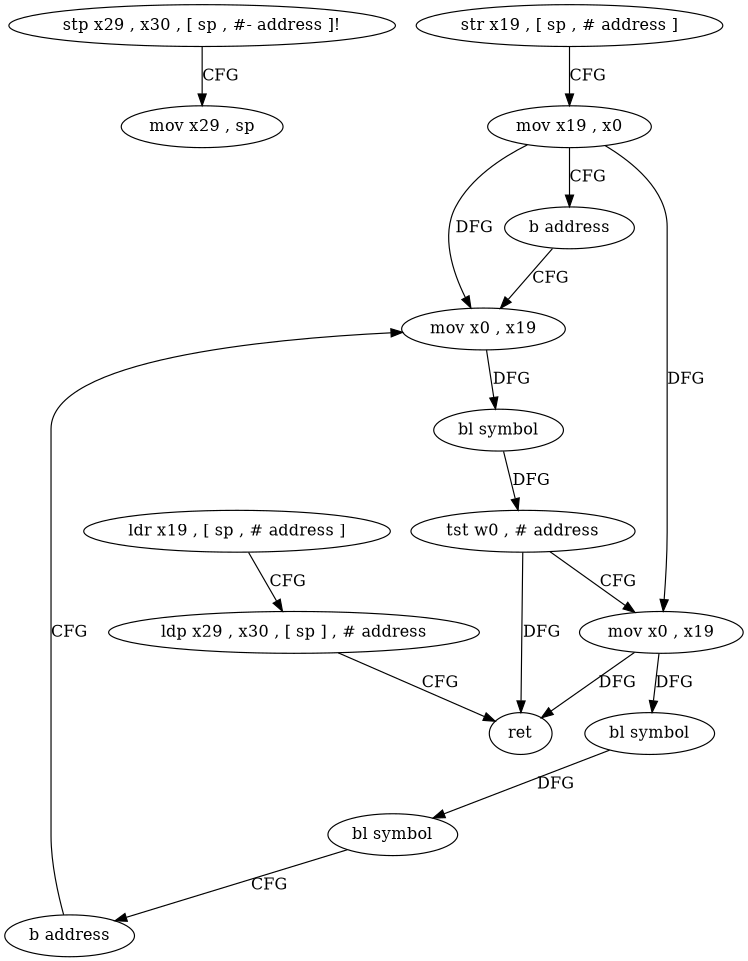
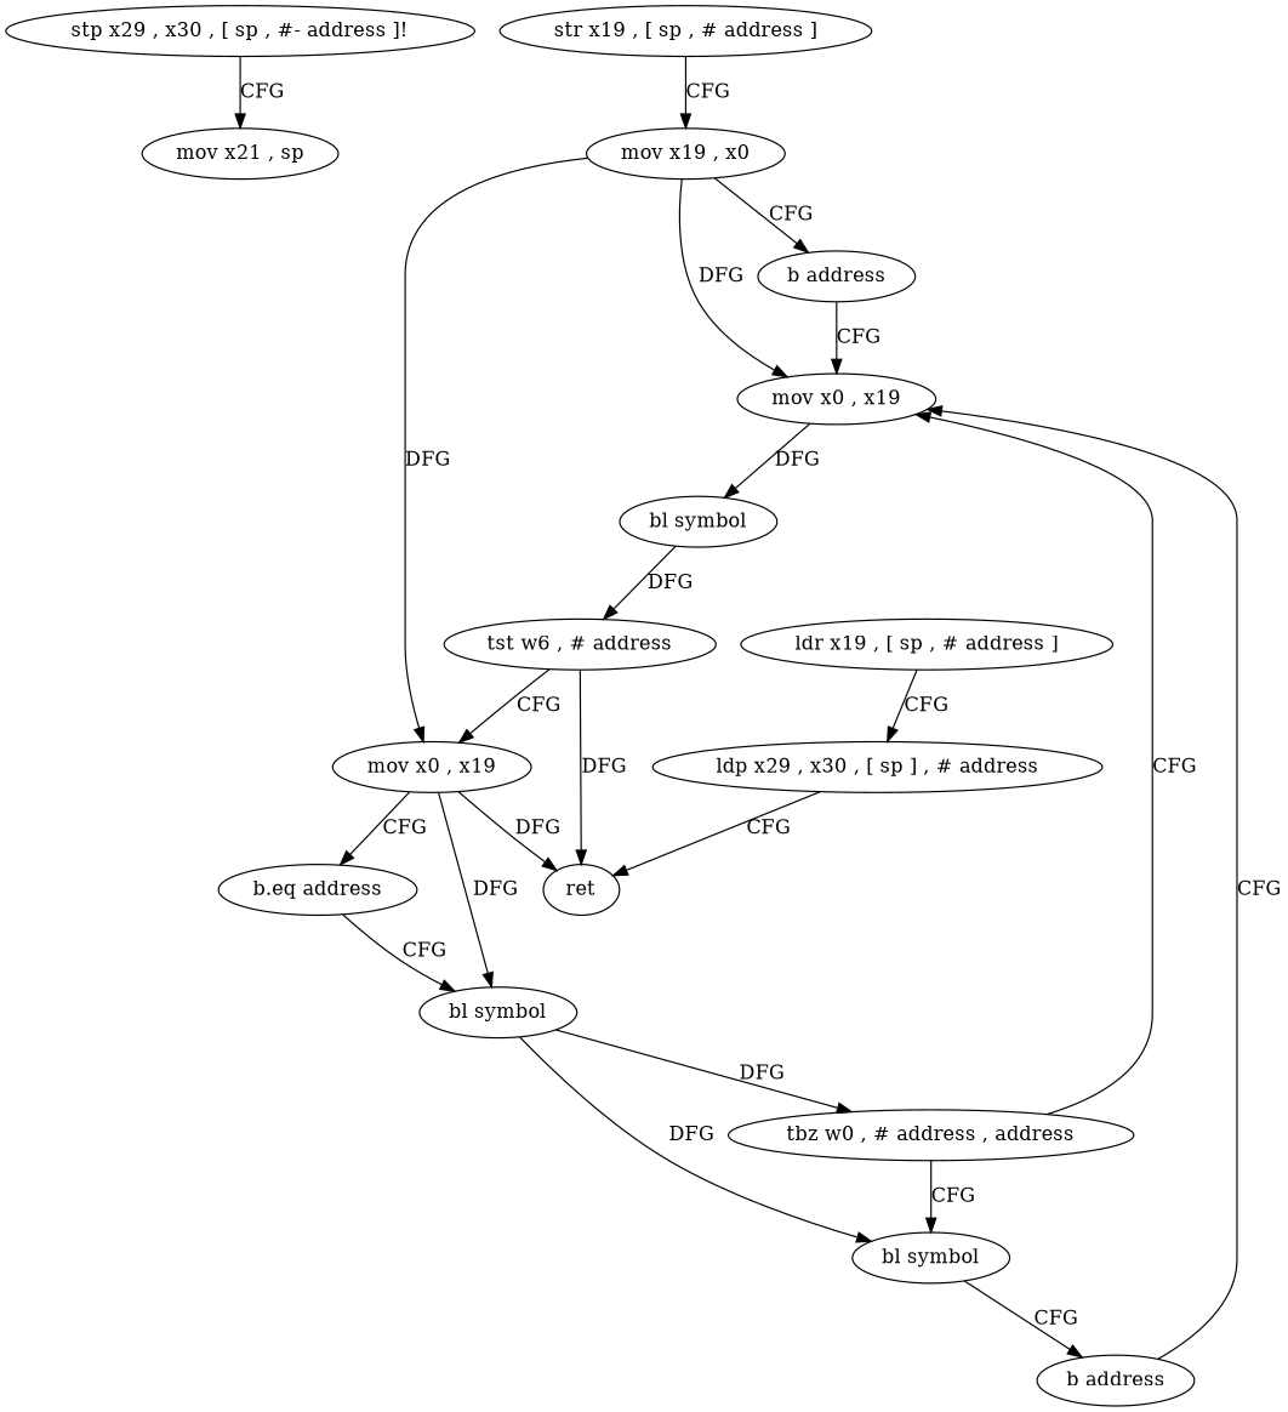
  digraph {
    n1 [label="stp x29 , x30 , [ sp , #- address ]!"]
-   n2 [label="mov x29 , sp"]
+   n2 [label="mov x21 , sp"]
    n3 [label="str x19 , [ sp , # address ]"]
    n4 [label="mov x19 , x0"]
    n5 [label="b address"]
    n6 [label="mov x0 , x19"]
    n7 [label="mov x0 , x19"]
    n8 [label="bl symbol"]
+   n9 [label="b.eq address"]
    n10 [label="bl symbol"]
    n11 [label=ret]
-   n12 [label="tst w0 , # address"]
+   n12 [label="tst w6 , # address"]
+   n13 [label="tbz w0 , # address , address"]
    n14 [label="bl symbol"]
    n15 [label="ldr x19 , [ sp , # address ]"]
    n16 [label="ldp x29 , x30 , [ sp ] , # address"]
    n17 [label="b address"]
    n1 -> n2 [label=CFG]
    n3 -> n4 [label=CFG]
    n4 -> n5 [label=CFG]
    n4 -> n6 [label=DFG]
    n4 -> n7 [label=DFG]
    n5 -> n6 [label=CFG]
    n6 -> n8 [label=DFG]
+   n7 -> n9 [label=CFG]
    n7 -> n10 [label=DFG]
    n7 -> n11 [label=DFG]
    n8 -> n12 [label=DFG]
+   n9 -> n10 [label=CFG]
+   n10 -> n13 [label=DFG]
    n10 -> n14 [label=DFG]
    n12 -> n7 [label=CFG]
    n12 -> n11 [label=DFG]
+   n13 -> n6 [label=CFG]
+   n13 -> n14 [label=CFG]
    n14 -> n17 [label=CFG]
    n15 -> n16 [label=CFG]
    n16 -> n11 [label=CFG]
    n17 -> n6 [label=CFG]
  }
